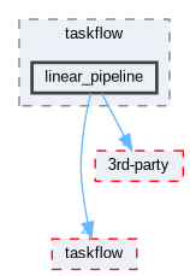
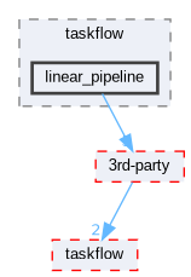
  digraph {
    compound=true
    fontname="Liberation Sans"
    node [color=red fillcolor="#edf0f7" fontname="Liberation Sans" fontsize=10 shape=box style="filled,dashed"]
    edge [color=steelblue1 fontcolor=steelblue1 fontname="Liberation Sans" fontsize=10 labeldistance=1.5 labelfontname=Helvetica labelfontsize=10]
    n1 [color=grey25 height=0.2 label=linear_pipeline style="filled,bold" width=0.4]
    n2 [height=0.2 label=taskflow width=0.4]
    n3 [height=0.2 label="3rd-party" width=0.4]
    subgraph cluster_1 {
      bgcolor="#edf0f7"
      fontsize=10
      label=taskflow
      pencolor=grey50
      style="filled,dashed"
      n1
    }
-   n1 -> n2 [headlabel=2]
+   n3 -> n2 [headlabel=2]
    n1 -> n3 [headlabel=5]
  }
